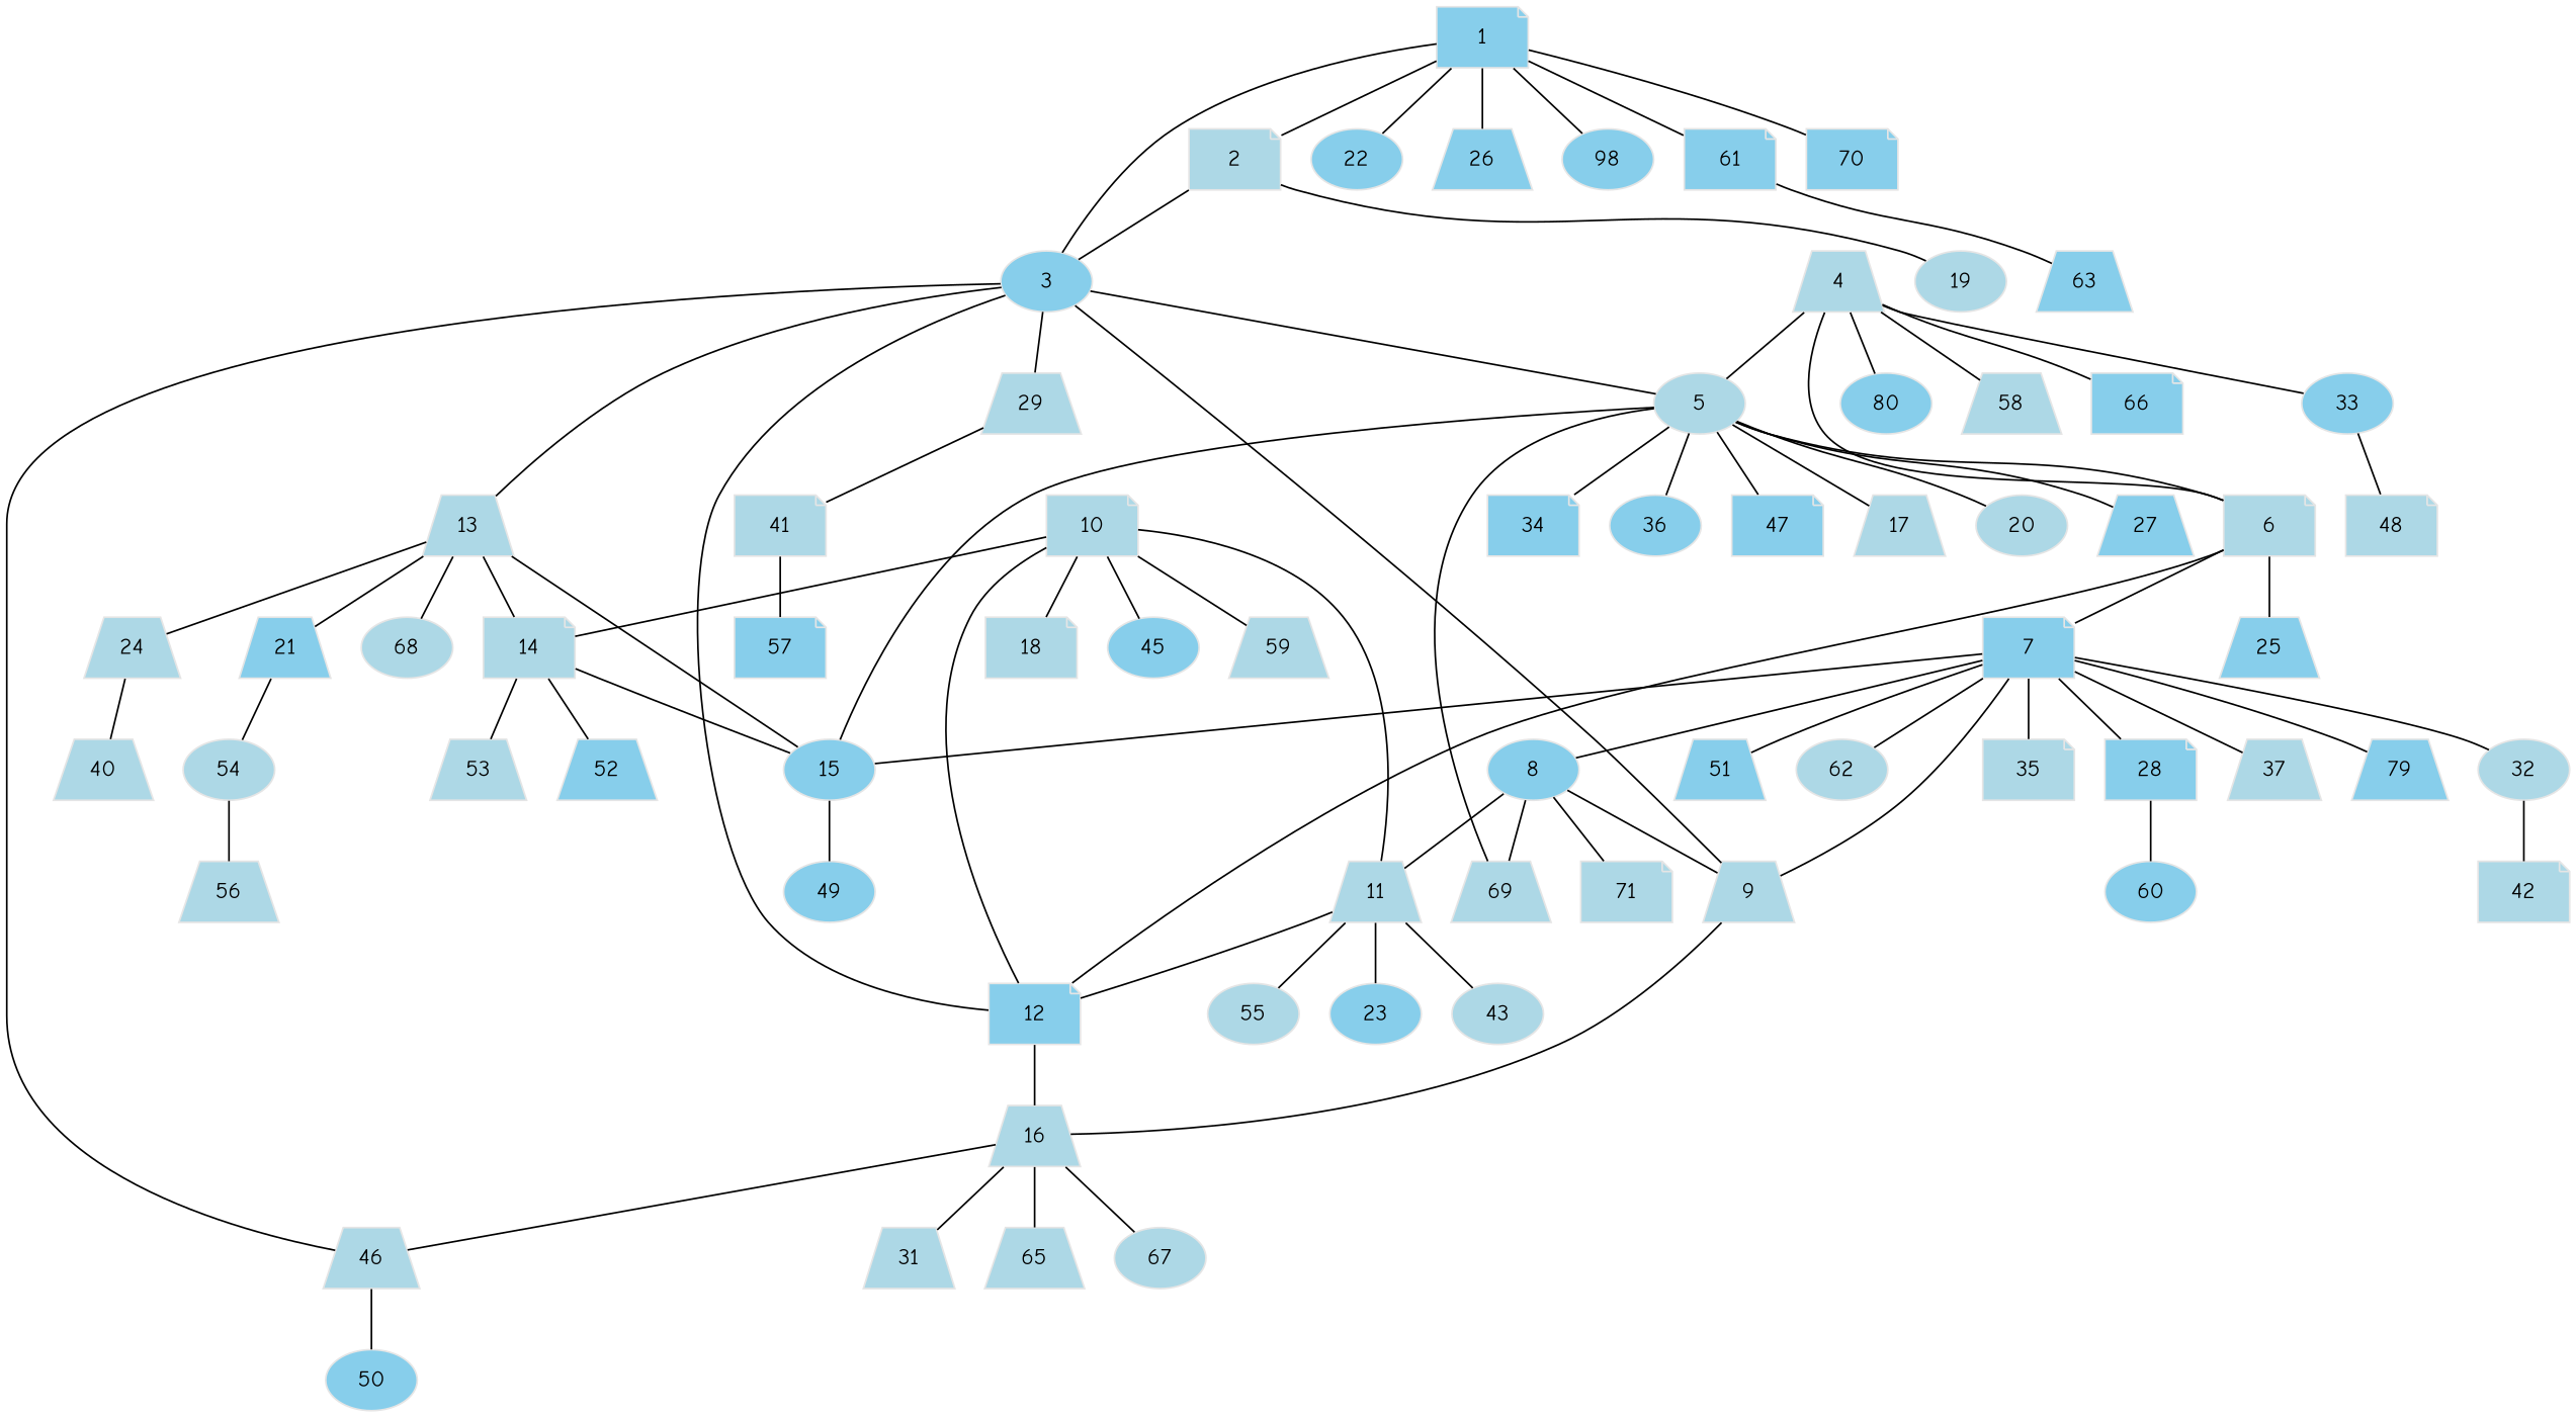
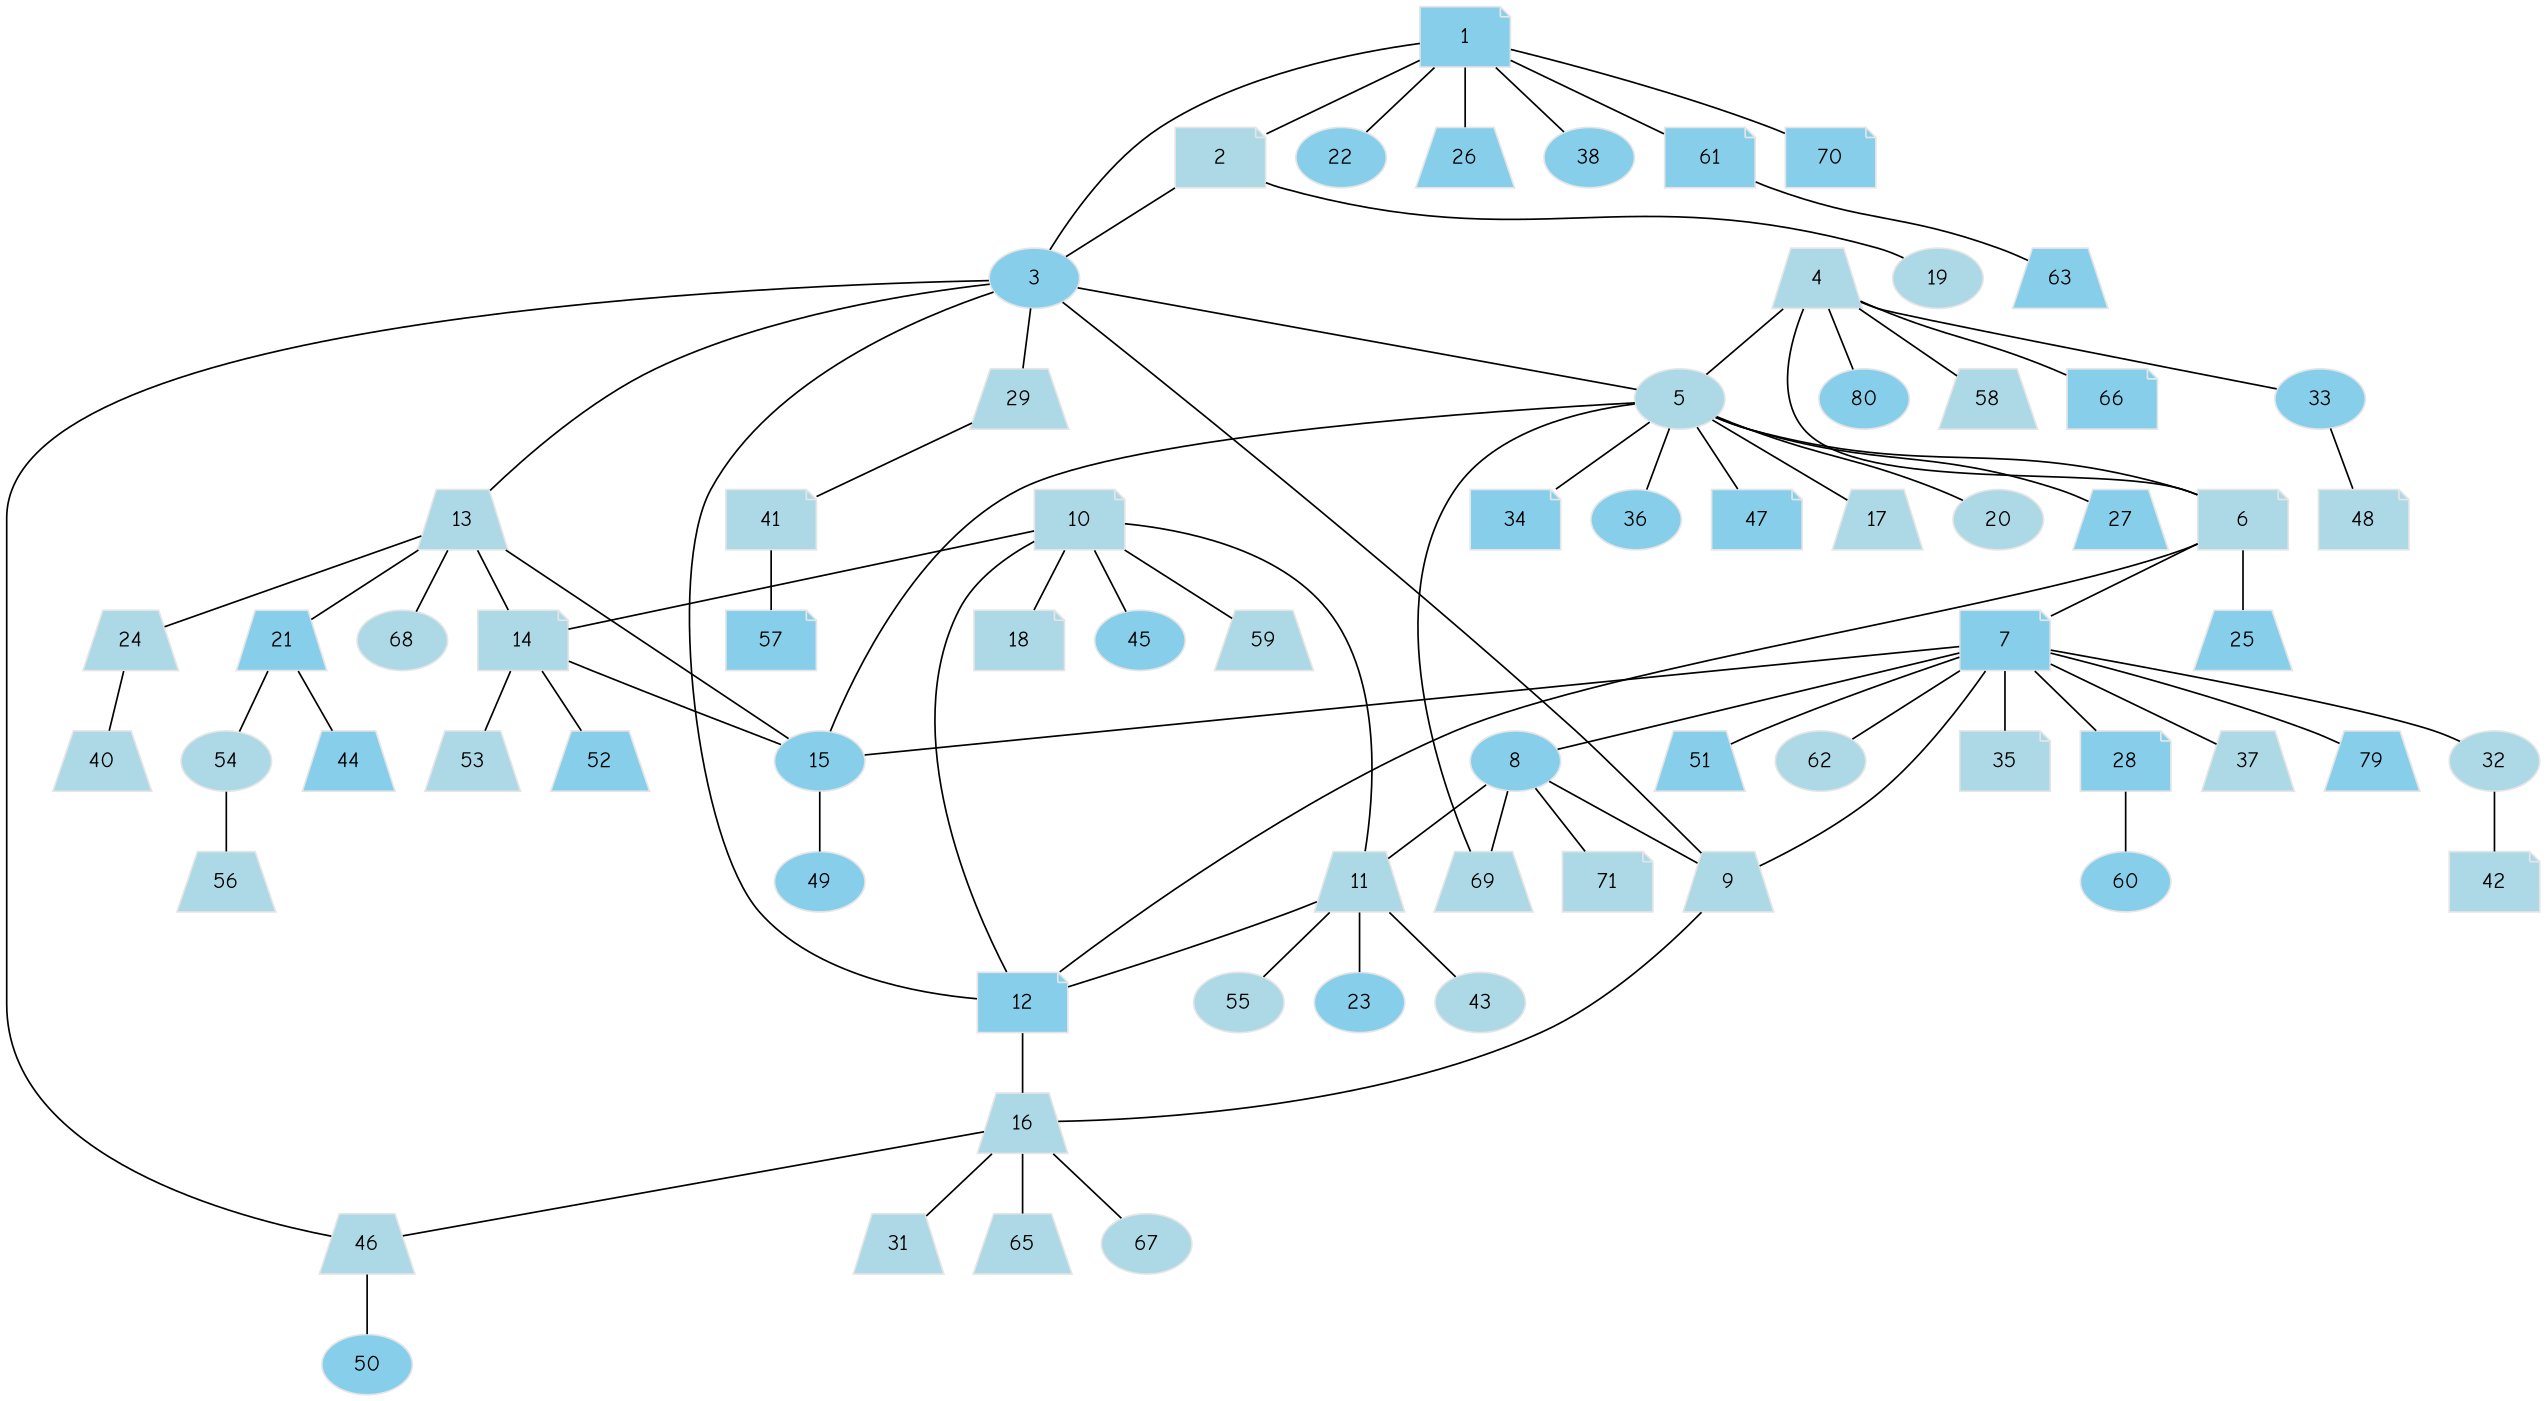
  graph {
    fontname="Comic Neue"
    node [color=gray90 fillcolor=lightblue fontname="Comic Neue" shape=trapezium style=filled]
    edge [fontname="Comic Neue"]
    1 [fillcolor=skyblue shape=note]
    2 [shape=note]
    3 [fillcolor=skyblue shape=ellipse]
    22 [fillcolor=skyblue shape=ellipse]
    26 [fillcolor=skyblue]
-   38 [fillcolor=skyblue shape=ellipse label=98]
+   38 [fillcolor=skyblue shape=ellipse]
    61 [fillcolor=skyblue shape=note]
    70 [fillcolor=skyblue shape=note]
    19 [shape=ellipse]
    5 [shape=ellipse]
    9
    12 [fillcolor=skyblue shape=note]
    13
    29
    46
    63 [fillcolor=skyblue]
    6 [shape=note]
    15 [fillcolor=skyblue shape=ellipse]
    17
    20 [shape=ellipse]
    27 [fillcolor=skyblue]
    34 [fillcolor=skyblue shape=note]
    36 [fillcolor=skyblue shape=ellipse]
    47 [fillcolor=skyblue shape=note]
    69
    16
    14 [shape=note]
    21 [fillcolor=skyblue]
    24
    68 [shape=ellipse]
    41 [shape=note]
    50 [fillcolor=skyblue shape=ellipse]
    4
    n34 [fillcolor=skyblue label=80 shape=ellipse]
    58
    66 [fillcolor=skyblue shape=note]
    33 [fillcolor=skyblue shape=ellipse]
    7 [fillcolor=skyblue shape=note]
    25 [fillcolor=skyblue]
    49 [fillcolor=skyblue shape=ellipse]
    48 [shape=note]
    8 [fillcolor=skyblue shape=ellipse]
    28 [fillcolor=skyblue shape=note]
    32 [shape=ellipse]
    35 [shape=note]
    37
    n47 [fillcolor=skyblue label=79]
    51 [fillcolor=skyblue]
    62 [shape=ellipse]
    11
    71 [shape=note]
    60 [fillcolor=skyblue shape=ellipse]
    42 [shape=note]
    23 [fillcolor=skyblue shape=ellipse]
    43 [shape=ellipse]
    55 [shape=ellipse]
    31
    65
    67 [shape=ellipse]
    10 [shape=note]
    18 [shape=note]
    45 [fillcolor=skyblue shape=ellipse]
    59
    52 [fillcolor=skyblue]
    53
+   44 [fillcolor=skyblue]
    54 [shape=ellipse]
    40
    56
    57 [fillcolor=skyblue shape=note]
    1 -- 2
    1 -- 3
    1 -- 22
    1 -- 26
    1 -- 38
    1 -- 61
    1 -- 70
    2 -- 3
    2 -- 19
    3 -- 5
    3 -- 9
    3 -- 12
    3 -- 13
    3 -- 29
    3 -- 46
    61 -- 63
    5 -- 6
    5 -- 15
    5 -- 17
    5 -- 20
    5 -- 27
    5 -- 34
    5 -- 36
    5 -- 47
    5 -- 69
    9 -- 16
    12 -- 16
    13 -- 15
    13 -- 14
    13 -- 21
    13 -- 24
    13 -- 68
    29 -- 41
    46 -- 50
    6 -- 12
    6 -- 7
    6 -- 25
    15 -- 49
    16 -- 46
    16 -- 31
    16 -- 65
    16 -- 67
    14 -- 15
    14 -- 52
    14 -- 53
+   21 -- 44
    21 -- 54
    24 -- 40
    41 -- 57
    4 -- 5
    4 -- 6
    4 -- n34
    4 -- 58
    4 -- 66
    4 -- 33
    33 -- 48
    7 -- 9
    7 -- 15
    7 -- 8
    7 -- 28
    7 -- 32
    7 -- 35
    7 -- 37
    7 -- n47
    7 -- 51
    7 -- 62
    8 -- 9
    8 -- 69
    8 -- 11
    8 -- 71
    28 -- 60
    32 -- 42
    11 -- 12
    11 -- 23
    11 -- 43
    11 -- 55
    10 -- 12
    10 -- 14
    10 -- 11
    10 -- 18
    10 -- 45
    10 -- 59
    54 -- 56
  }
